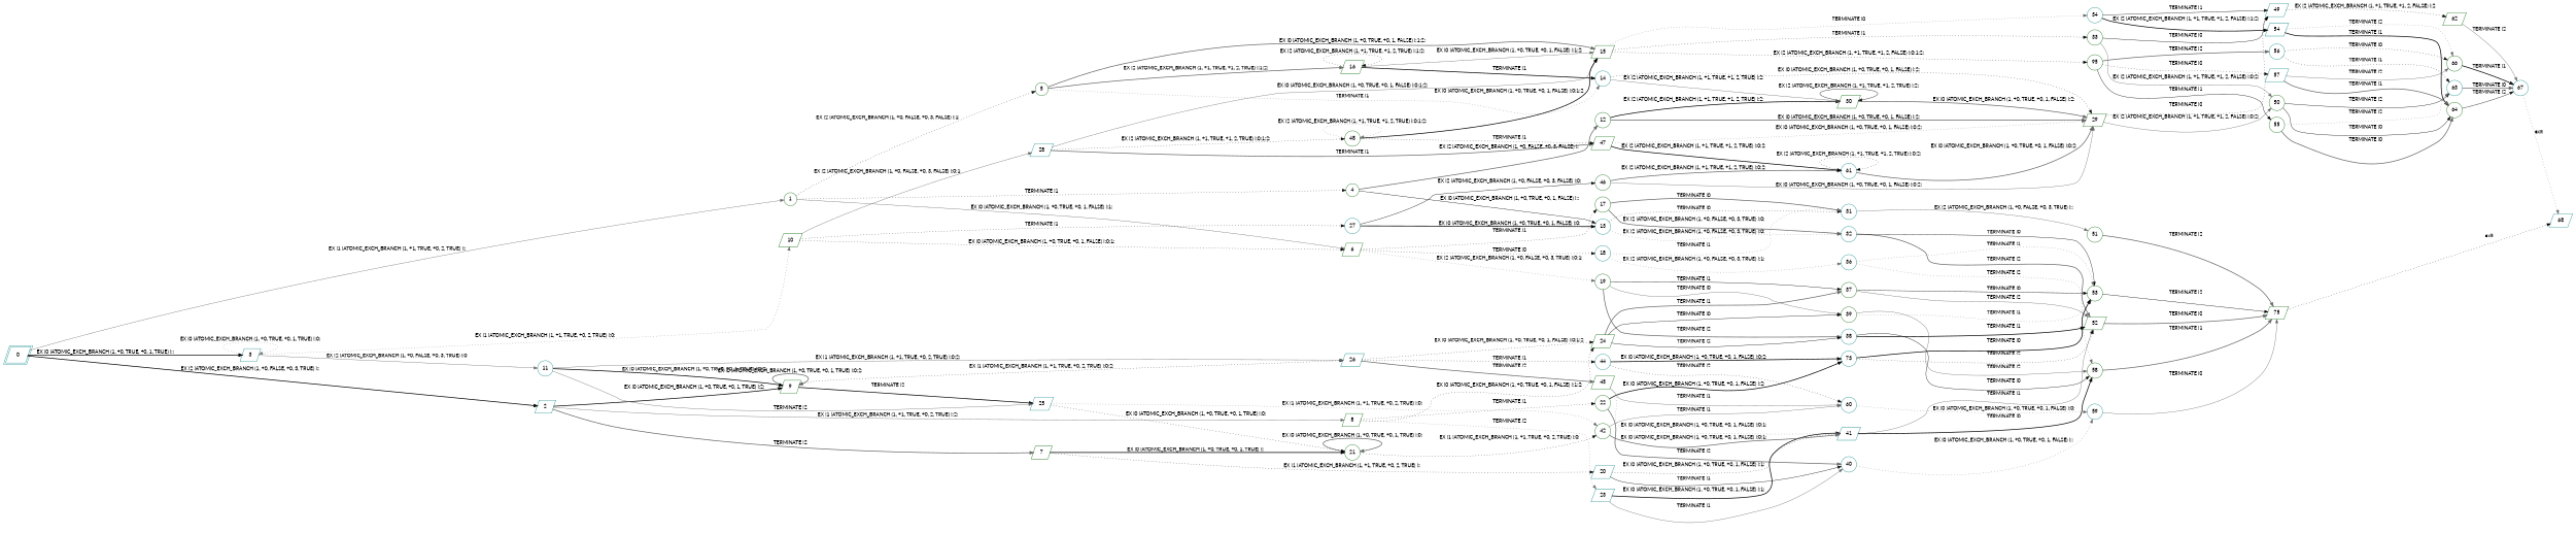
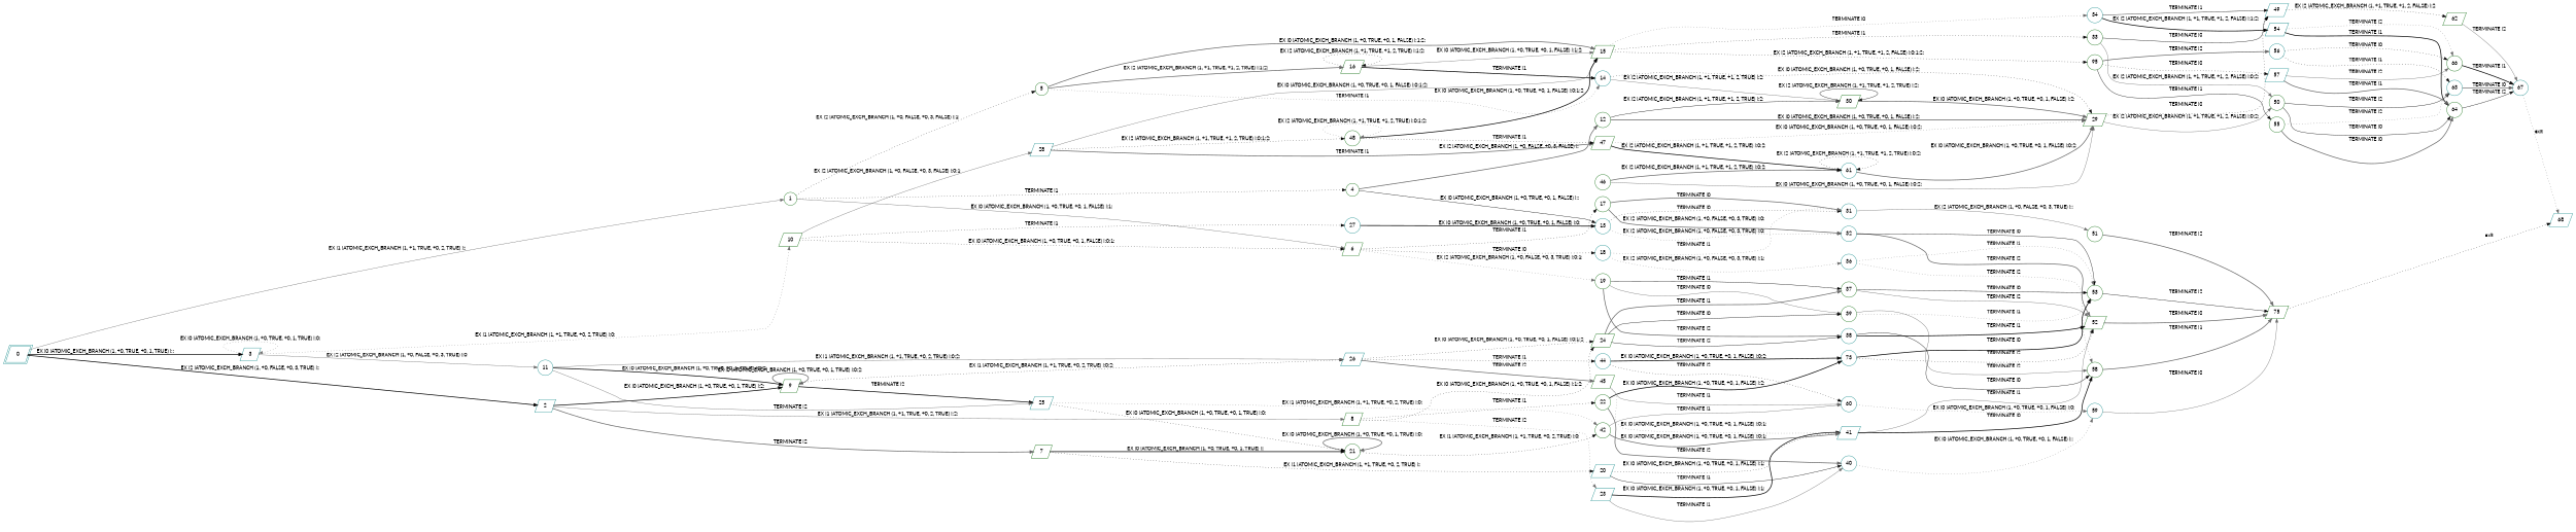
  digraph {
    fontname=Lato
    rankdir=LR
    node [color=darkgreen fontname=Lato shape=circle]
    edge [color=gray40 fontname=Lato style=dotted]
    0 [color=teal peripheries=2 shape=parallelogram]
    1
    2 [color=teal shape=parallelogram]
    3 [color=teal shape=parallelogram]
    4
    5
    6 [shape=parallelogram]
    7 [shape=parallelogram]
    8 [shape=parallelogram]
    9 [shape=parallelogram]
    10 [shape=parallelogram]
    11 [color=teal]
    12
    13 [color=teal]
    14 [color=teal]
    15 [shape=parallelogram]
    16 [shape=parallelogram]
    17
    18 [color=teal]
    19
    20 [color=teal shape=parallelogram]
    21
    22
    23 [color=teal shape=parallelogram]
    24 [shape=parallelogram]
    25 [color=teal shape=parallelogram]
    26 [color=teal shape=parallelogram]
    27 [color=teal]
    28 [color=teal shape=parallelogram]
    29 [shape=parallelogram]
    30 [shape=parallelogram]
    31 [color=teal]
    32 [color=teal]
    33
    34 [color=teal]
    n36 [label=95]
    36 [color=teal]
    37
    38 [color=teal]
    39
    40 [color=teal]
    41 [color=teal shape=parallelogram]
    42
    n44 [color=teal label=73]
    44 [color=teal]
    45 [shape=parallelogram]
    46
    47 [shape=parallelogram]
    48
    49 [color=teal shape=parallelogram]
    50
    51
    52 [shape=parallelogram]
    53
    54 [color=teal shape=parallelogram]
    55
    56 [color=teal]
    57 [color=teal shape=parallelogram]
    58
    59 [color=teal]
    60 [color=teal]
    61 [color=teal]
    62 [shape=parallelogram]
    63 [color=teal]
    64
    n66 [label=75 shape=parallelogram]
    66
    67 [color=teal]
    68 [color=teal shape=parallelogram]
    0 -> 1 [label="EX !1 !ATOMIC_EXCH_BRANCH (1, +1, TRUE, +0, 2, TRUE) !::" style=solid]
    0 -> 2 [color=black label="EX !2 !ATOMIC_EXCH_BRANCH (1, +0, FALSE, +0, 3, TRUE) !::" style=bold]
    0 -> 3 [color=black label="EX !0 !ATOMIC_EXCH_BRANCH (1, +0, TRUE, +0, 1, TRUE) !::" style=bold]
    1 -> 4 [color=black label="TERMINATE !1"]
    1 -> 5 [color=black label="EX !2 !ATOMIC_EXCH_BRANCH (1, +0, FALSE, +0, 3, FALSE) !:1:"]
    1 -> 6 [label="EX !0 !ATOMIC_EXCH_BRANCH (1, +0, TRUE, +0, 1, FALSE) !:1:" style=solid]
    2 -> 7 [label="TERMINATE !2" style=bold]
    2 -> 8 [label="EX !1 !ATOMIC_EXCH_BRANCH (1, +1, TRUE, +0, 2, TRUE) !:2:" style=solid]
    2 -> 9 [color=black label="EX !0 !ATOMIC_EXCH_BRANCH (1, +0, TRUE, +0, 1, TRUE) !:2:" style=bold]
    3 -> 3 [label="EX !0 !ATOMIC_EXCH_BRANCH (1, +0, TRUE, +0, 1, TRUE) !:0:"]
    3 -> 10 [label="EX !1 !ATOMIC_EXCH_BRANCH (1, +1, TRUE, +0, 2, TRUE) !:0:"]
    3 -> 11 [label="EX !2 !ATOMIC_EXCH_BRANCH (1, +0, FALSE, +0, 3, TRUE) !:0:" style=solid]
    4 -> 12 [label="EX !2 !ATOMIC_EXCH_BRANCH (1, +0, FALSE, +0, 3, FALSE) !::" style=bold]
    4 -> 13 [color=black label="EX !0 !ATOMIC_EXCH_BRANCH (1, +0, TRUE, +0, 1, FALSE) !::" style=solid]
    5 -> 14 [label="TERMINATE !1"]
    5 -> 15 [label="EX !0 !ATOMIC_EXCH_BRANCH (1, +0, TRUE, +0, 1, FALSE) !:1:2:" style=bold]
    5 -> 16 [label="EX !2 !ATOMIC_EXCH_BRANCH (1, +1, TRUE, +1, 2, TRUE) !:1:2:" style=bold]
    6 -> 17 [color=black label="TERMINATE !1"]
    6 -> 18 [color=black label="TERMINATE !0"]
    6 -> 19 [label="EX !2 !ATOMIC_EXCH_BRANCH (1, +0, FALSE, +0, 3, TRUE) !:0:1:"]
    7 -> 20 [color=black label="EX !1 !ATOMIC_EXCH_BRANCH (1, +1, TRUE, +0, 2, TRUE) !::"]
    7 -> 21 [color=black label="EX !0 !ATOMIC_EXCH_BRANCH (1, +0, TRUE, +0, 1, TRUE) !::" style=bold]
    8 -> 22 [color=black label="TERMINATE !1"]
    8 -> 23 [label="TERMINATE !2"]
    8 -> 24 [color=black label="EX !0 !ATOMIC_EXCH_BRANCH (1, +0, TRUE, +0, 1, FALSE) !:1:2:"]
    9 -> 9 [label="EX !0 !ATOMIC_EXCH_BRANCH (1, +0, TRUE, +0, 1, TRUE) !:0:2:" style=bold]
    9 -> 25 [color=black label="TERMINATE !2" style=bold]
    9 -> 26 [color=black label="EX !1 !ATOMIC_EXCH_BRANCH (1, +1, TRUE, +0, 2, TRUE) !:0:2:"]
    10 -> 6 [color=black label="EX !0 !ATOMIC_EXCH_BRANCH (1, +0, TRUE, +0, 1, FALSE) !:0:1:"]
    10 -> 27 [color=black label="TERMINATE !1"]
    10 -> 28 [label="EX !2 !ATOMIC_EXCH_BRANCH (1, +0, FALSE, +0, 3, FALSE) !:0:1:" style=solid]
    11 -> 9 [color=black label="EX !0 !ATOMIC_EXCH_BRANCH (1, +0, TRUE, +0, 1, TRUE) !:0:2:" style=bold]
    11 -> 25 [label="TERMINATE !2" style=solid]
    11 -> 26 [label="EX !1 !ATOMIC_EXCH_BRANCH (1, +1, TRUE, +0, 2, TRUE) !:0:2:" style=solid]
    12 -> 29 [label="EX !0 !ATOMIC_EXCH_BRANCH (1, +0, TRUE, +0, 1, FALSE) !:2:" style=bold]
-   12 -> 30 [color=black label="EX !2 !ATOMIC_EXCH_BRANCH (1, +1, TRUE, +1, 2, TRUE) !:2:" style=bold]
+   12 -> 30 [color=black label="EX !2 !ATOMIC_EXCH_BRANCH (1, +1, TRUE, +1, 2, TRUE) !:2:" style=solid]
    13 -> 31 [color=black label="TERMINATE !0"]
    13 -> 32 [label="EX !2 !ATOMIC_EXCH_BRANCH (1, +0, FALSE, +0, 3, TRUE) !:0:"]
    14 -> 29 [color=black label="EX !0 !ATOMIC_EXCH_BRANCH (1, +0, TRUE, +0, 1, FALSE) !:2:"]
    14 -> 30 [label="EX !2 !ATOMIC_EXCH_BRANCH (1, +1, TRUE, +1, 2, TRUE) !:2:" style=solid]
    15 -> 33 [color=black label="TERMINATE !1"]
    15 -> 34 [label="TERMINATE !0"]
    15 -> n36 [color=black label="EX !2 !ATOMIC_EXCH_BRANCH (1, +1, TRUE, +1, 2, FALSE) !:0:1:2:"]
    16 -> 14 [color=black label="TERMINATE !1" style=bold]
    16 -> 15 [label="EX !0 !ATOMIC_EXCH_BRANCH (1, +0, TRUE, +0, 1, FALSE) !:1:2:" style=solid]
    16 -> 16 [color=black label="EX !2 !ATOMIC_EXCH_BRANCH (1, +1, TRUE, +1, 2, TRUE) !:1:2:"]
    17 -> 31 [label="TERMINATE !0" style=bold]
    17 -> 32 [label="EX !2 !ATOMIC_EXCH_BRANCH (1, +0, FALSE, +0, 3, TRUE) !:0:" style=bold]
    18 -> 31 [label="TERMINATE !1"]
    18 -> 36 [label="EX !2 !ATOMIC_EXCH_BRANCH (1, +0, FALSE, +0, 3, TRUE) !:1:"]
    19 -> 37 [color=black label="TERMINATE !1" style=solid]
    19 -> 38 [label="TERMINATE !2" style=bold]
    19 -> 39 [label="TERMINATE !0" style=solid]
    20 -> 40 [color=black label="TERMINATE !1" style=solid]
    20 -> 41 [color=black label="EX !0 !ATOMIC_EXCH_BRANCH (1, +0, TRUE, +0, 1, FALSE) !:1:"]
    21 -> 21 [label="EX !0 !ATOMIC_EXCH_BRANCH (1, +0, TRUE, +0, 1, TRUE) !:0:" style=bold]
    21 -> 42 [color=black label="EX !1 !ATOMIC_EXCH_BRANCH (1, +1, TRUE, +0, 2, TRUE) !:0:"]
    22 -> 40 [label="TERMINATE !2" style=bold]
    22 -> n44 [color=black label="EX !0 !ATOMIC_EXCH_BRANCH (1, +0, TRUE, +0, 1, FALSE) !:2:" style=bold]
    23 -> 40 [label="TERMINATE !1" style=solid]
    23 -> 41 [color=black label="EX !0 !ATOMIC_EXCH_BRANCH (1, +0, TRUE, +0, 1, FALSE) !:1:" style=bold]
    24 -> 37 [label="TERMINATE !1" style=bold]
    24 -> 38 [color=black label="TERMINATE !2" style=solid]
    24 -> 39 [color=black label="TERMINATE !0" style=solid]
    25 -> 21 [color=black label="EX !0 !ATOMIC_EXCH_BRANCH (1, +0, TRUE, +0, 1, TRUE) !:0:"]
    25 -> 42 [label="EX !1 !ATOMIC_EXCH_BRANCH (1, +1, TRUE, +0, 2, TRUE) !:0:"]
    26 -> 24 [color=black label="EX !0 !ATOMIC_EXCH_BRANCH (1, +0, TRUE, +0, 1, FALSE) !:0:1:2:"]
    26 -> 44 [color=black label="TERMINATE !1"]
    26 -> 45 [label="TERMINATE !2" style=bold]
    27 -> 13 [color=black label="EX !0 !ATOMIC_EXCH_BRANCH (1, +0, TRUE, +0, 1, FALSE) !:0:" style=bold]
-   27 -> 46 [color=black label="EX !2 !ATOMIC_EXCH_BRANCH (1, +0, FALSE, +0, 3, FALSE) !:0:" style=solid]
    28 -> 15 [label="EX !0 !ATOMIC_EXCH_BRANCH (1, +0, TRUE, +0, 1, FALSE) !:0:1:2:" style=solid]
    28 -> 47 [label="TERMINATE !1" style=bold]
    28 -> 48 [color=black label="EX !2 !ATOMIC_EXCH_BRANCH (1, +1, TRUE, +1, 2, TRUE) !:0:1:2:"]
    29 -> 49 [color=black label="TERMINATE !0"]
    29 -> 50 [label="EX !2 !ATOMIC_EXCH_BRANCH (1, +1, TRUE, +1, 2, FALSE) !:0:2:" style=solid]
    30 -> 29 [label="EX !0 !ATOMIC_EXCH_BRANCH (1, +0, TRUE, +0, 1, FALSE) !:2:" style=bold]
    30 -> 30 [color=black label="EX !2 !ATOMIC_EXCH_BRANCH (1, +1, TRUE, +1, 2, TRUE) !:2:" style=solid]
    31 -> 51 [label="EX !2 !ATOMIC_EXCH_BRANCH (1, +0, FALSE, +0, 3, TRUE) !::" style=solid]
    32 -> 52 [label="TERMINATE !2" style=bold]
    32 -> 53 [color=black label="TERMINATE !0" style=solid]
    33 -> 49 [color=black label="TERMINATE !0" style=solid]
    33 -> 50 [label="EX !2 !ATOMIC_EXCH_BRANCH (1, +1, TRUE, +1, 2, FALSE) !:0:2:" style=solid]
    34 -> 49 [color=black label="TERMINATE !1" style=solid]
    34 -> 54 [color=black label="EX !2 !ATOMIC_EXCH_BRANCH (1, +1, TRUE, +1, 2, FALSE) !:1:2:" style=bold]
    n36 -> 55 [color=black label="TERMINATE !1" style=solid]
    n36 -> 56 [label="TERMINATE !2" style=bold]
    n36 -> 57 [color=black label="TERMINATE !0"]
    36 -> 53 [label="TERMINATE !1"]
    36 -> 58 [label="TERMINATE !2"]
    37 -> 52 [label="TERMINATE !2" style=solid]
    37 -> 53 [color=black label="TERMINATE !0" style=solid]
    38 -> 52 [color=black label="TERMINATE !1" style=bold]
    38 -> 58 [color=black label="TERMINATE !0" style=solid]
    39 -> 53 [label="TERMINATE !1"]
    39 -> 58 [label="TERMINATE !2" style=solid]
    40 -> 59 [label="EX !0 !ATOMIC_EXCH_BRANCH (1, +0, TRUE, +0, 1, FALSE) !::"]
    41 -> 52 [label="TERMINATE !1" style=solid]
    41 -> 58 [color=black label="TERMINATE !0" style=bold]
    42 -> 41 [label="EX !0 !ATOMIC_EXCH_BRANCH (1, +0, TRUE, +0, 1, FALSE) !:0:1:" style=bold]
    42 -> 60 [label="TERMINATE !1" style=solid]
    n44 -> 52 [color=black label="TERMINATE !2"]
    n44 -> 53 [color=black label="TERMINATE !0" style=bold]
    44 -> n44 [color=black label="EX !0 !ATOMIC_EXCH_BRANCH (1, +0, TRUE, +0, 1, FALSE) !:0:2:" style=bold]
    44 -> 60 [color=black label="TERMINATE !2"]
    45 -> 41 [label="EX !0 !ATOMIC_EXCH_BRANCH (1, +0, TRUE, +0, 1, FALSE) !:0:1:"]
    45 -> 60 [label="TERMINATE !1" style=solid]
    46 -> 29 [label="EX !0 !ATOMIC_EXCH_BRANCH (1, +0, TRUE, +0, 1, FALSE) !:0:2:" style=solid]
    46 -> 61 [label="EX !2 !ATOMIC_EXCH_BRANCH (1, +1, TRUE, +1, 2, TRUE) !:0:2:" style=bold]
    47 -> 29 [label="EX !0 !ATOMIC_EXCH_BRANCH (1, +0, TRUE, +0, 1, FALSE) !:0:2:"]
    47 -> 61 [color=black label="EX !2 !ATOMIC_EXCH_BRANCH (1, +1, TRUE, +1, 2, TRUE) !:0:2:" style=bold]
    48 -> 15 [color=black label="EX !0 !ATOMIC_EXCH_BRANCH (1, +0, TRUE, +0, 1, FALSE) !:0:1:2:" style=bold]
    48 -> 47 [color=black label="TERMINATE !1"]
    48 -> 48 [label="EX !2 !ATOMIC_EXCH_BRANCH (1, +1, TRUE, +1, 2, TRUE) !:0:1:2:"]
    49 -> 62 [color=black label="EX !2 !ATOMIC_EXCH_BRANCH (1, +1, TRUE, +1, 2, FALSE) !:2:"]
    50 -> 63 [color=black label="TERMINATE !2" style=solid]
    50 -> 64 [color=black label="TERMINATE !0" style=solid]
    51 -> n66 [label="TERMINATE !2" style=bold]
    52 -> n66 [label="TERMINATE !0" style=bold]
    53 -> n66 [color=black label="TERMINATE !2" style=solid]
    54 -> 64 [color=black label="TERMINATE !1" style=bold]
    54 -> 66 [label="TERMINATE !2"]
    55 -> 63 [label="TERMINATE !2"]
    55 -> 64 [label="TERMINATE !0" style=bold]
    56 -> 63 [color=black label="TERMINATE !1"]
    56 -> 66 [color=black label="TERMINATE !0"]
    57 -> 64 [label="TERMINATE !1" style=bold]
    57 -> 66 [label="TERMINATE !2" style=solid]
    58 -> n66 [label="TERMINATE !1" style=bold]
    59 -> n66 [label="TERMINATE !0" style=solid]
    60 -> 59 [label="EX !0 !ATOMIC_EXCH_BRANCH (1, +0, TRUE, +0, 1, FALSE) !:0:"]
    61 -> 29 [label="EX !0 !ATOMIC_EXCH_BRANCH (1, +0, TRUE, +0, 1, FALSE) !:0:2:" style=bold]
    61 -> 61 [color=black label="EX !2 !ATOMIC_EXCH_BRANCH (1, +1, TRUE, +1, 2, TRUE) !:0:2:"]
    62 -> 67 [label="TERMINATE !2" style=solid]
    63 -> 67 [label="TERMINATE !0" style=bold]
    64 -> 67 [color=black label="TERMINATE !2" style=solid]
    n66 -> 68 [color=black label=exit]
    66 -> 67 [color=black label="TERMINATE !1" style=bold]
    67 -> 68 [label=exit]
  }
